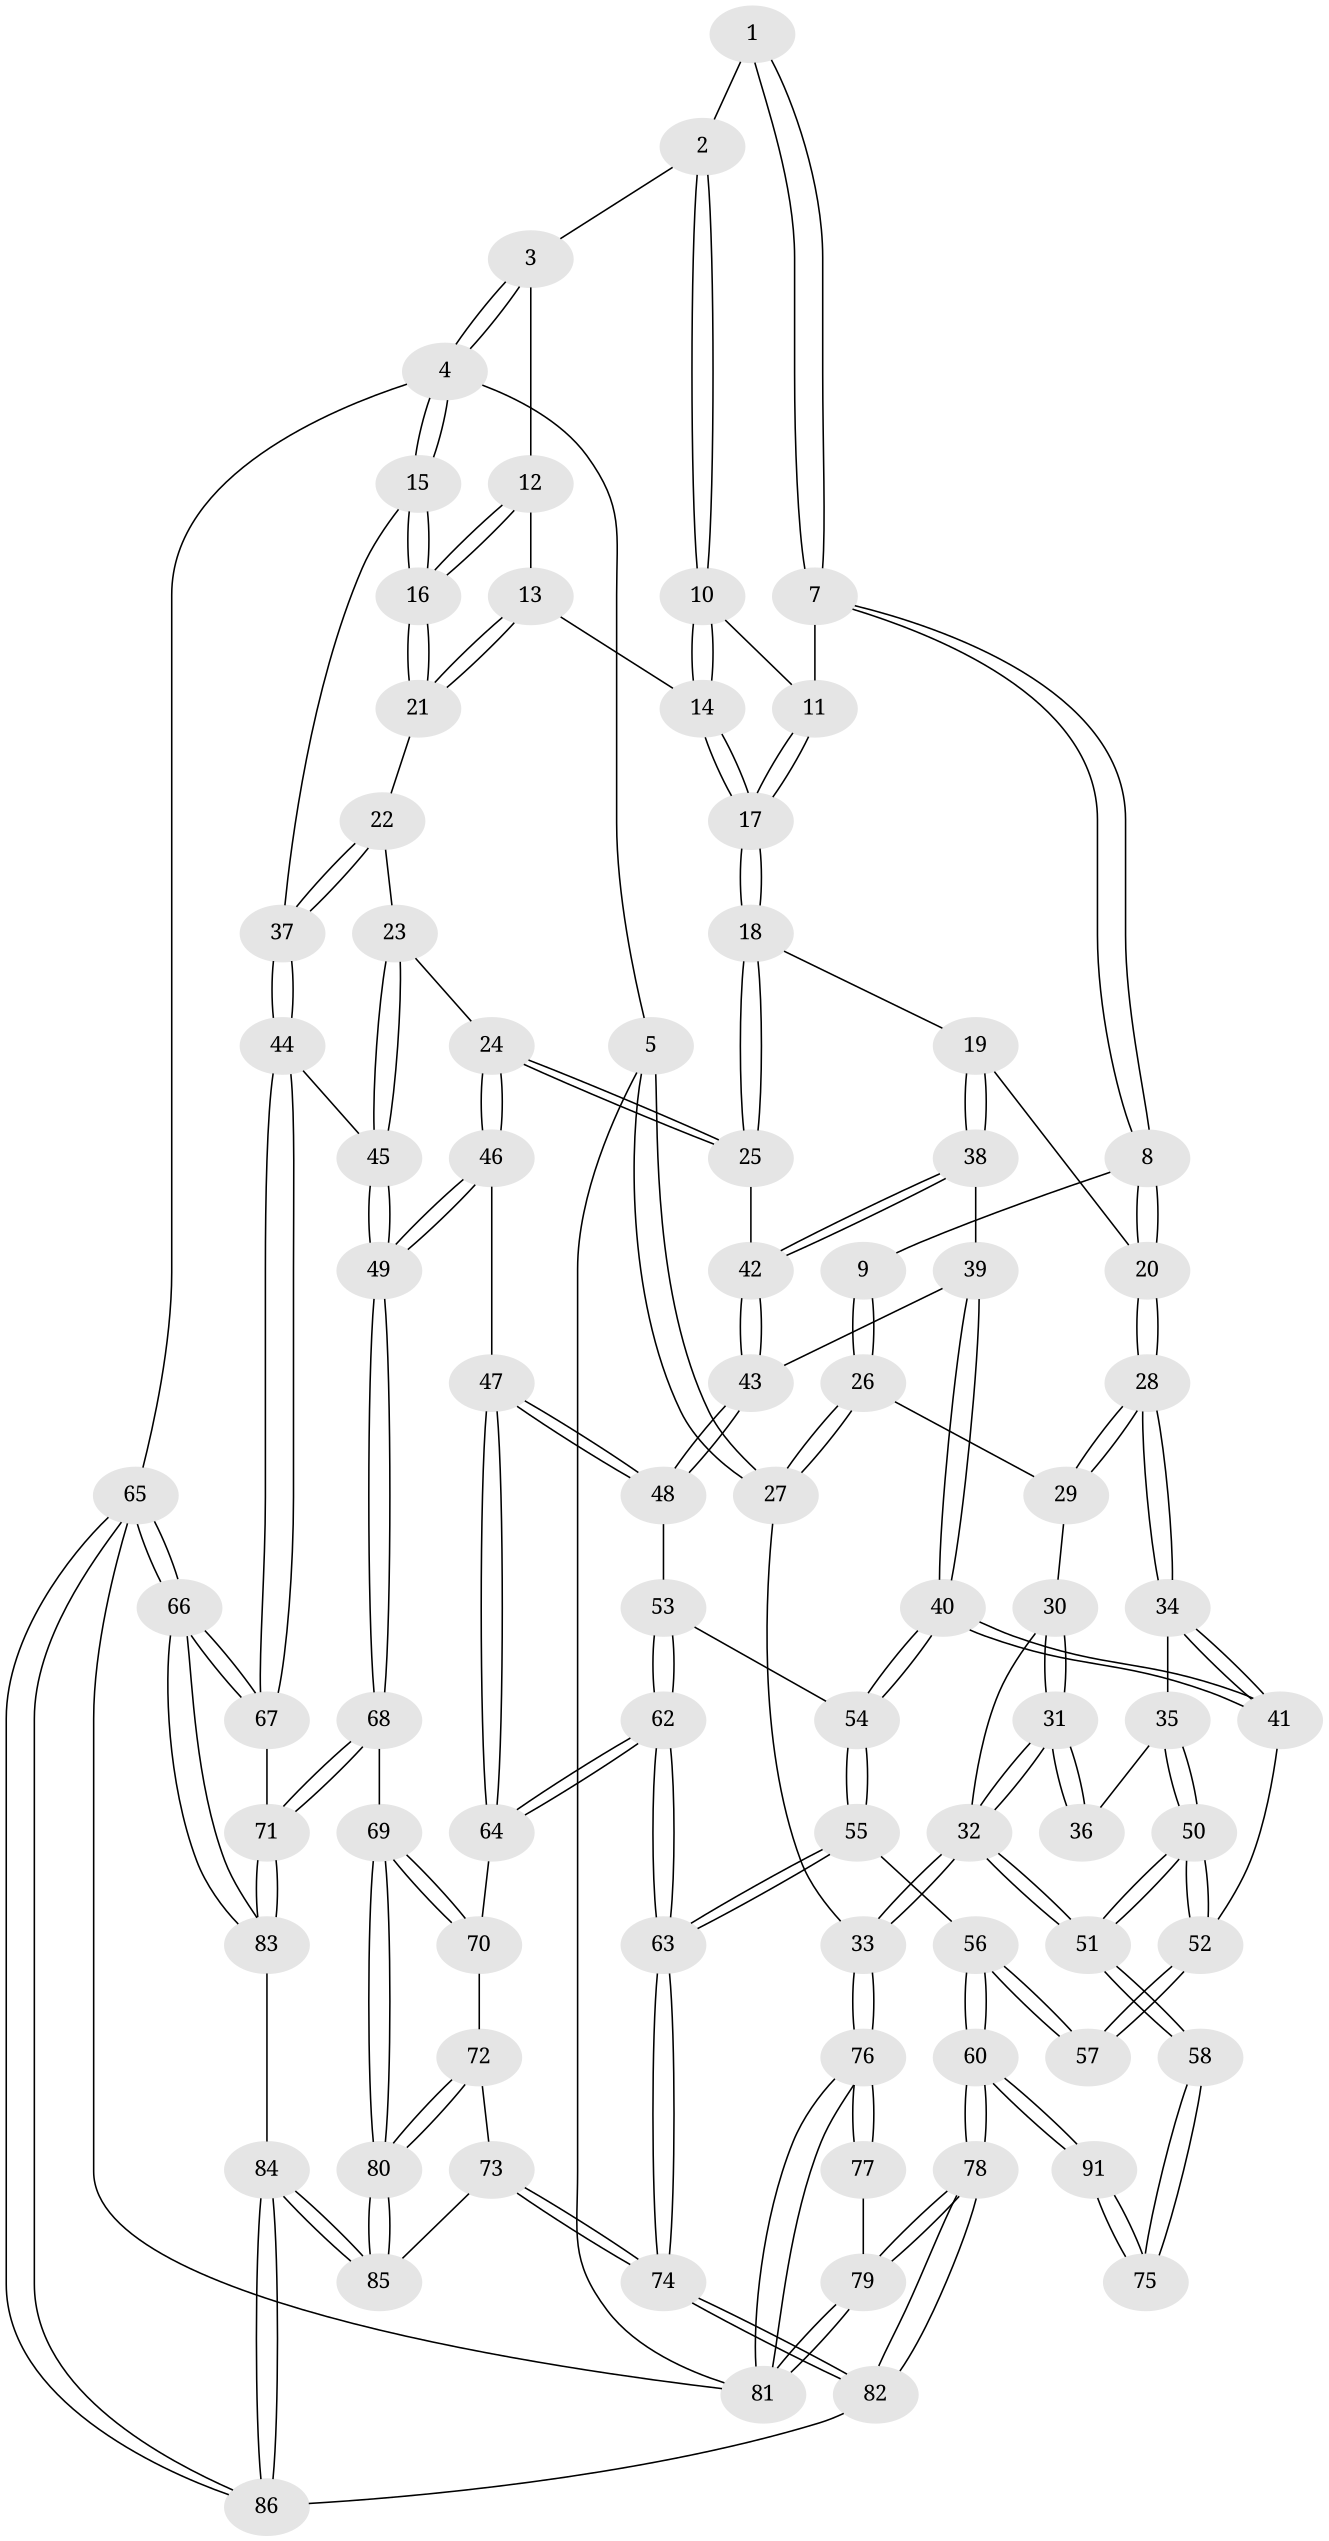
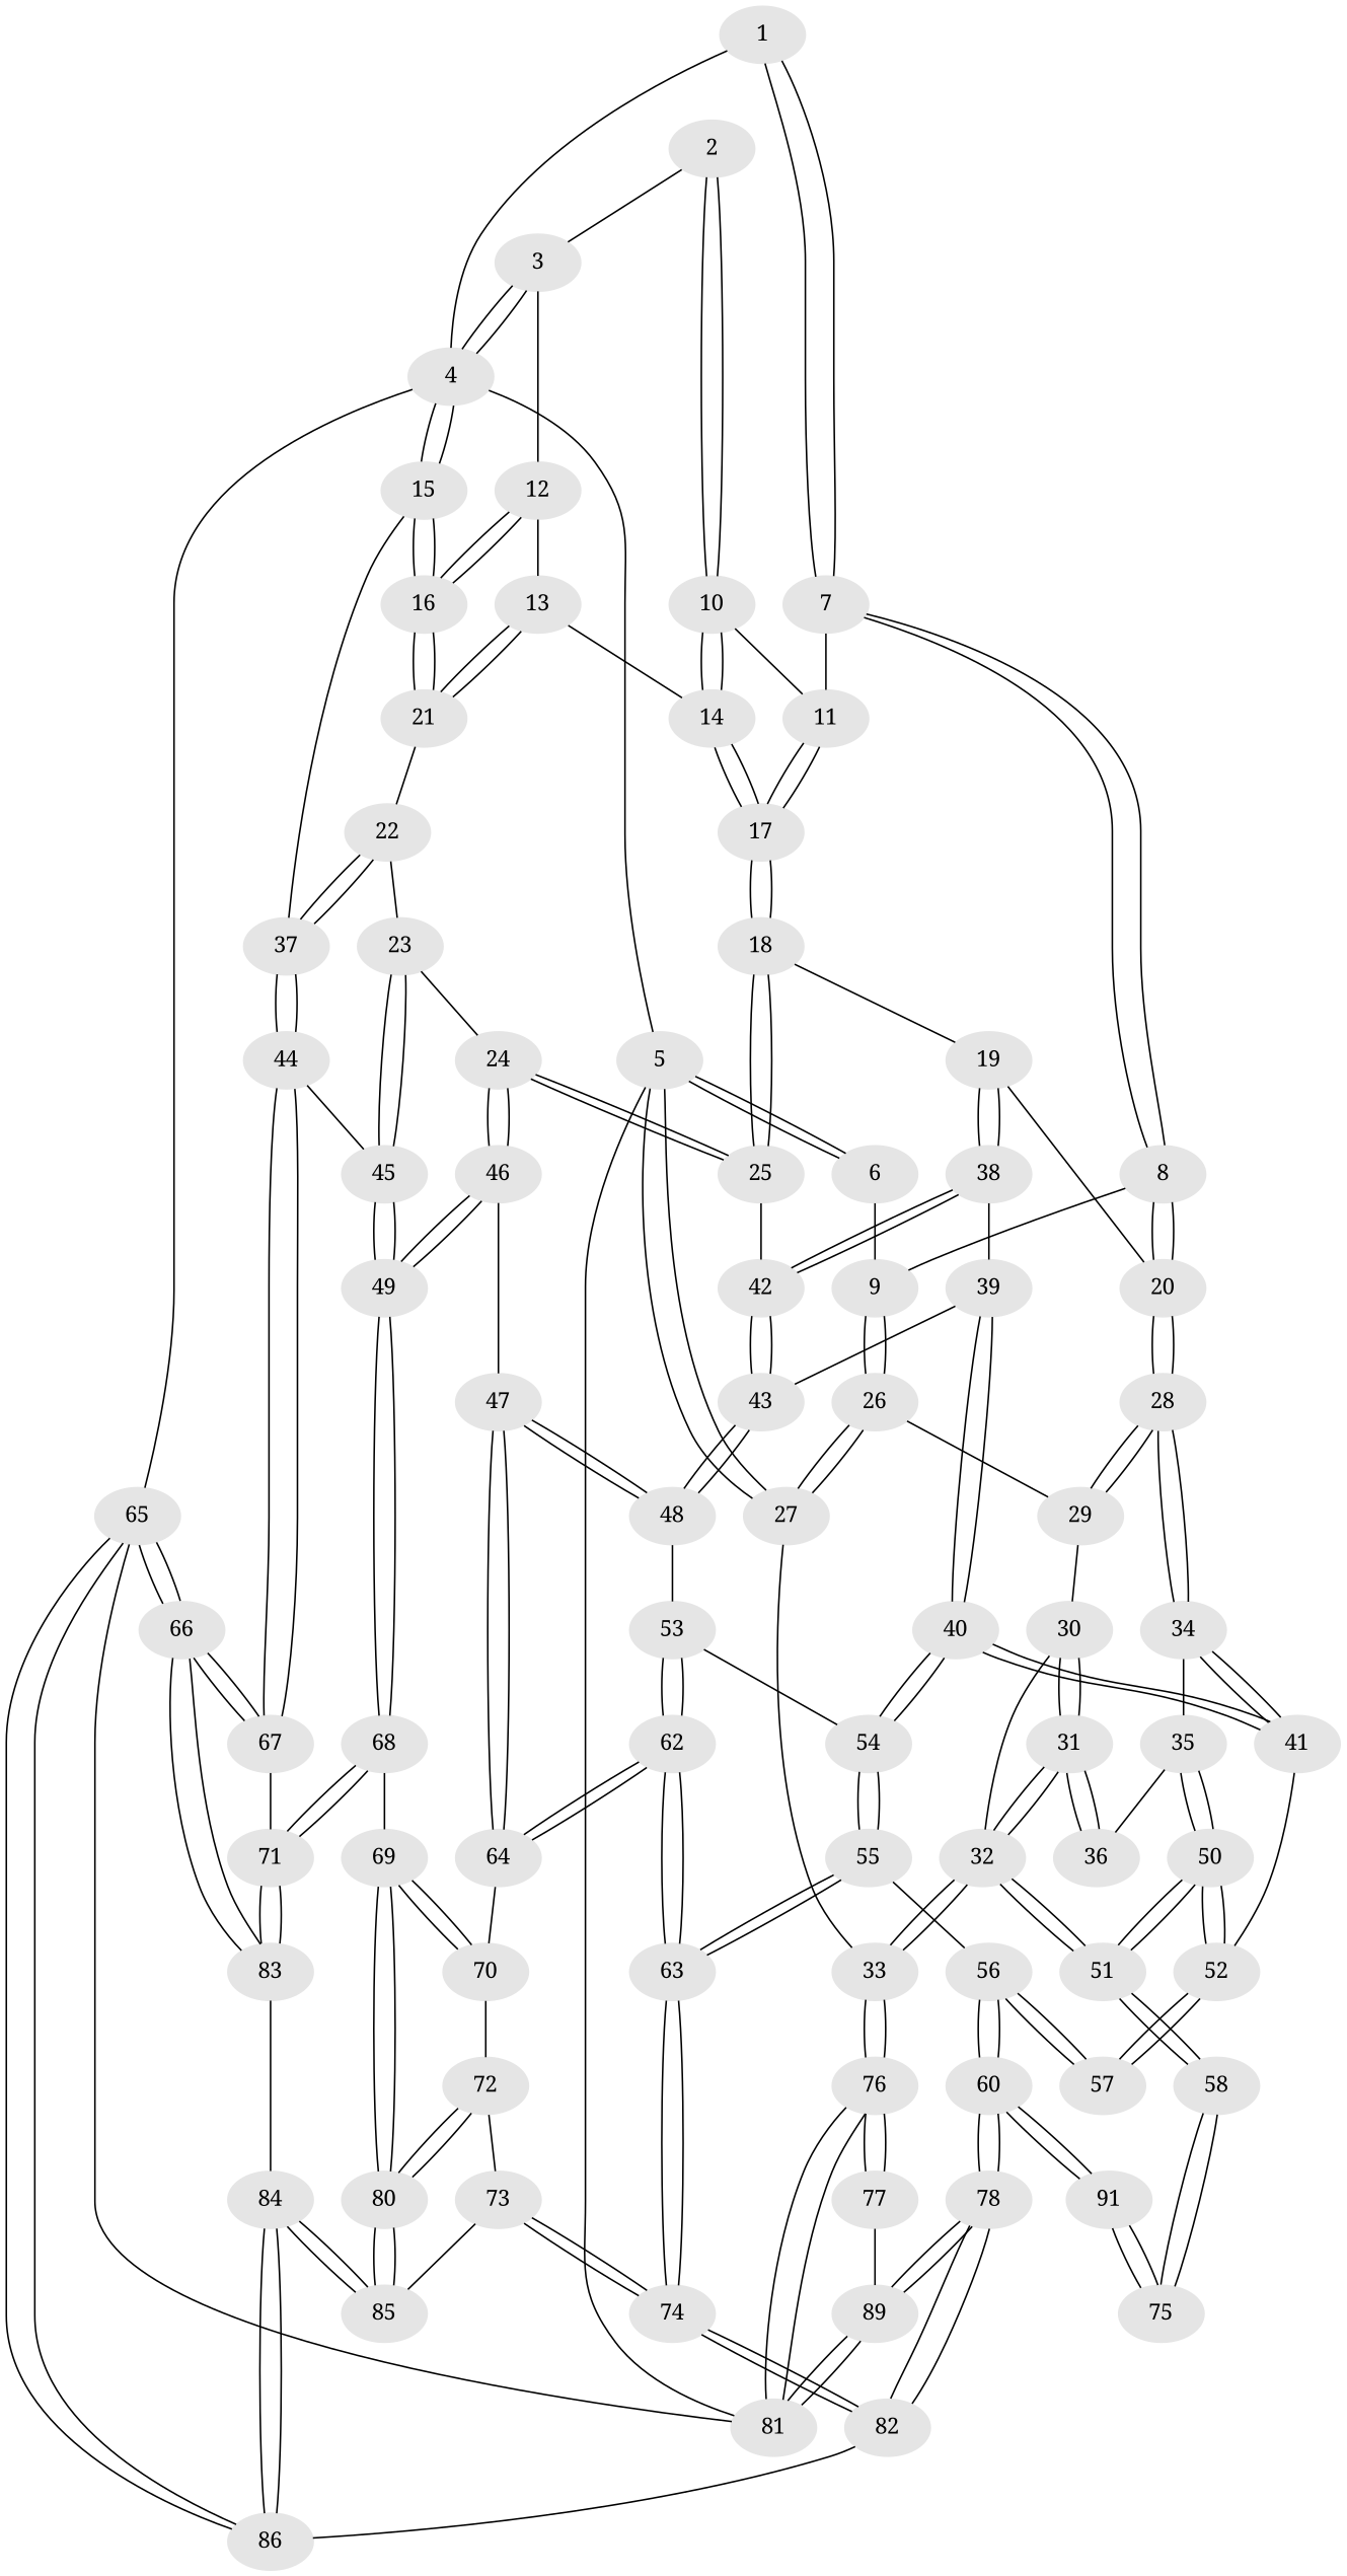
  graph {
    fontname="Noto Serif"
    node [color=gray90 fontname="Noto Serif" style=filled]
    edge [fontname="Noto Serif"]
    1
    2
    7
    3
    10
    8
    11
    4
    12
    14
    5
    15
    65
    13
    16
+   6
    27
    81
    37
    66
    86
    9
    33
    26
    20
    17
    28
    29
    18
    21
    22
    44
    19
    25
    38
    42
    39
    34
    23
    24
    45
    46
    49
    47
    43
    30
    76
    35
    41
    31
    32
    36
    51
    58
    77
    50
    52
    67
    40
    54
    48
    55
    57
    53
    71
    68
    64
    70
    62
    69
    75
    63
    56
    60
    74
    n76 [label=91]
    78
    82
-   79
+   79 [label=89]
    72
    83
    84
    80
    85
    73
-   1 -- 2
+   1 -- 4
    1 -- 7
    1 -- 7
    2 -- 3
    2 -- 10
    2 -- 10
    7 -- 8
    7 -- 8
    7 -- 11
    3 -- 4
    3 -- 4
    3 -- 12
    10 -- 11
    10 -- 14
    10 -- 14
    8 -- 9
    8 -- 20
    8 -- 20
    11 -- 17
    11 -- 17
    4 -- 5
    4 -- 15
    4 -- 15
    4 -- 65
    12 -- 13
    12 -- 16
    12 -- 16
    14 -- 17
    14 -- 17
+   5 -- 6
+   5 -- 6
    5 -- 27
    5 -- 27
    5 -- 81
    15 -- 16
    15 -- 16
    15 -- 37
    65 -- 81
    65 -- 66
    65 -- 66
    65 -- 86
    65 -- 86
    13 -- 14
    13 -- 21
    13 -- 21
    16 -- 21
    16 -- 21
+   6 -- 9
    27 -- 33
    37 -- 44
    37 -- 44
    66 -- 67
    66 -- 67
    66 -- 83
    66 -- 83
    9 -- 26
    9 -- 26
    33 -- 76
    33 -- 76
    26 -- 27
    26 -- 27
    26 -- 29
    20 -- 28
    20 -- 28
    17 -- 18
    17 -- 18
    28 -- 29
    28 -- 29
    28 -- 34
    28 -- 34
    29 -- 30
    18 -- 19
    18 -- 25
    18 -- 25
    21 -- 22
    22 -- 37
    22 -- 37
    22 -- 23
    44 -- 45
    44 -- 67
    44 -- 67
    19 -- 20
    19 -- 38
    19 -- 38
    25 -- 42
    38 -- 42
    38 -- 42
    38 -- 39
    42 -- 43
    42 -- 43
    39 -- 43
    39 -- 40
    39 -- 40
    34 -- 35
    34 -- 41
    34 -- 41
    23 -- 24
    23 -- 45
    23 -- 45
    24 -- 25
    24 -- 25
    24 -- 46
    24 -- 46
    45 -- 49
    45 -- 49
    46 -- 49
    46 -- 49
    46 -- 47
    49 -- 68
    49 -- 68
    47 -- 48
    47 -- 48
    47 -- 64
    47 -- 64
    43 -- 48
    43 -- 48
    30 -- 31
    30 -- 31
    30 -- 32
    76 -- 81
    76 -- 81
    76 -- 77
    76 -- 77
    35 -- 36
    35 -- 50
    35 -- 50
    41 -- 52
    31 -- 32
    31 -- 32
    31 -- 36
    31 -- 36
    32 -- 33
    32 -- 33
    32 -- 51
    32 -- 51
    51 -- 58
    51 -- 58
    58 -- 75
    58 -- 75
    77 -- 79
    50 -- 51
    50 -- 51
    50 -- 52
    50 -- 52
    52 -- 57
    52 -- 57
    67 -- 71
    40 -- 41
    40 -- 41
    40 -- 54
    40 -- 54
    54 -- 55
    54 -- 55
    48 -- 53
    55 -- 63
    55 -- 63
    55 -- 56
    53 -- 54
    53 -- 62
    53 -- 62
    71 -- 83
    71 -- 83
    68 -- 71
    68 -- 71
    68 -- 69
    64 -- 70
    70 -- 72
    62 -- 64
    62 -- 64
    62 -- 63
    62 -- 63
    69 -- 70
    69 -- 70
    69 -- 80
    69 -- 80
    63 -- 74
    63 -- 74
    56 -- 57
    56 -- 57
    56 -- 60
    56 -- 60
    60 -- n76
    60 -- n76
    60 -- 78
    60 -- 78
    74 -- 82
    74 -- 82
    n76 -- 75
    n76 -- 75
    78 -- 82
    78 -- 82
    78 -- 79
    78 -- 79
    82 -- 86
    79 -- 81
    79 -- 81
    72 -- 80
    72 -- 80
    72 -- 73
    83 -- 84
    84 -- 86
    84 -- 86
    84 -- 85
    84 -- 85
    80 -- 85
    80 -- 85
    73 -- 74
    73 -- 74
    73 -- 85
  }
